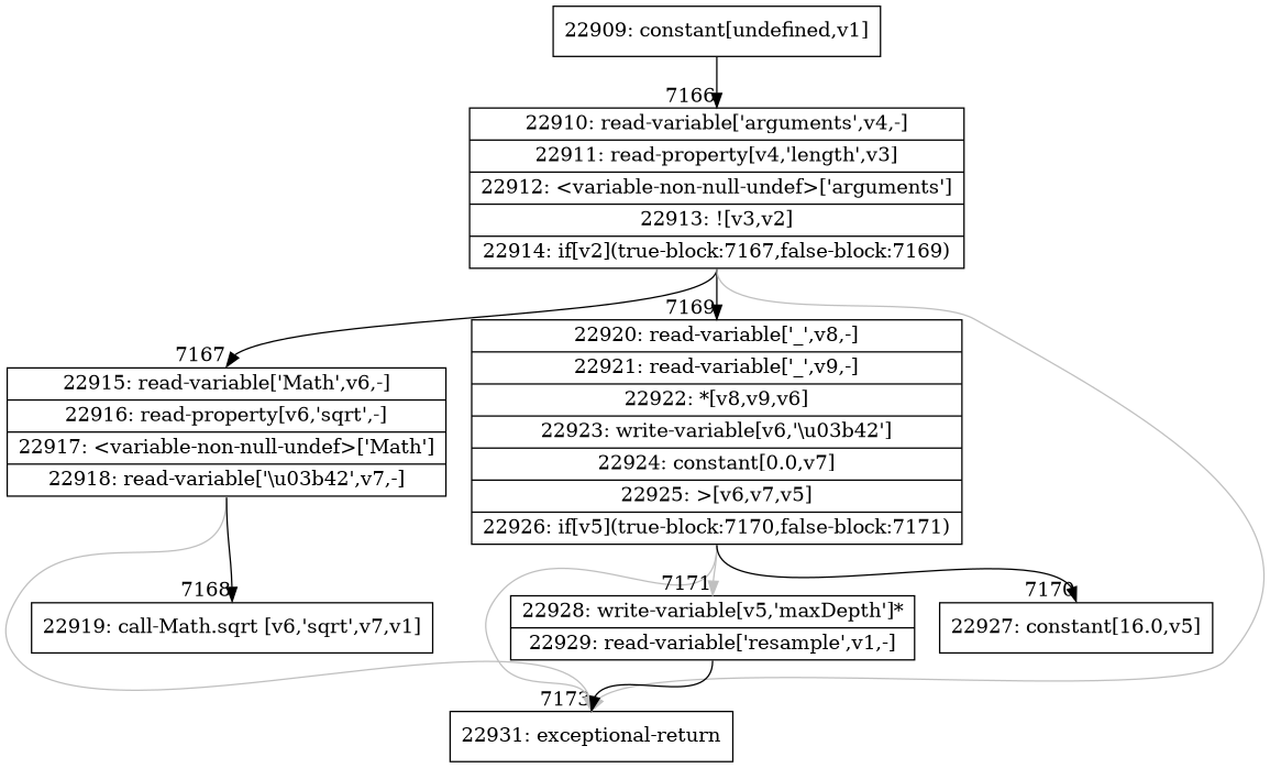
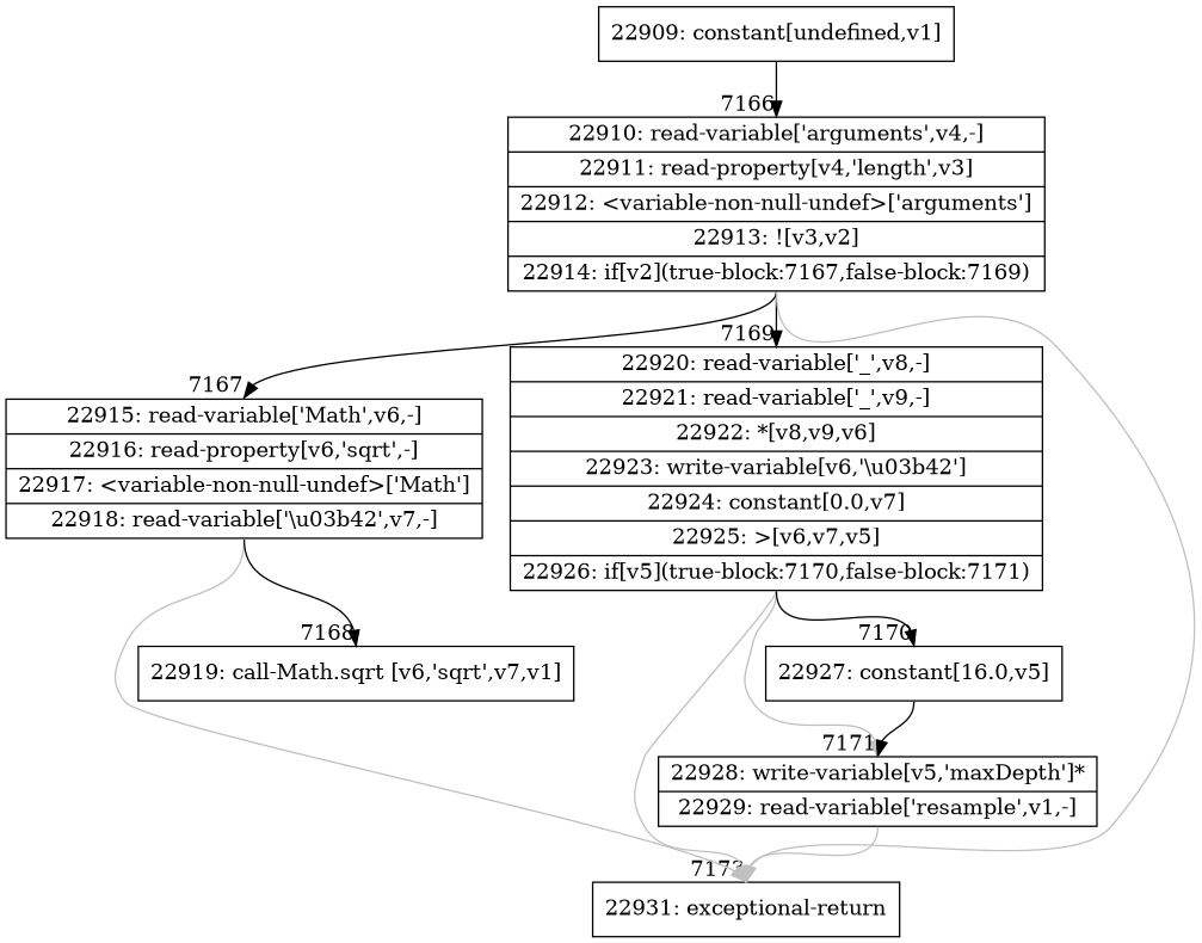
  digraph {
    rankdir=TD
    node [shape=record]
    edge [headport=n tailport=s]
    n1 [label="{22909: constant[undefined,v1]}"]
    n2 [label="{22910: read-variable['arguments',v4,-]|22911: read-property[v4,'length',v3]|22912: \<variable-non-null-undef\>['arguments']|22913: ![v3,v2]|22914: if[v2](true-block:7167,false-block:7169)}"]
    n3 [label="{22915: read-variable['Math',v6,-]|22916: read-property[v6,'sqrt',-]|22917: \<variable-non-null-undef\>['Math']|22918: read-variable['\\u03b42',v7,-]}"]
    n4 [label="{22920: read-variable['_',v8,-]|22921: read-variable['_',v9,-]|22922: *[v8,v9,v6]|22923: write-variable[v6,'\\u03b42']|22924: constant[0.0,v7]|22925: \>[v6,v7,v5]|22926: if[v5](true-block:7170,false-block:7171)}"]
    n5 [label="{22931: exceptional-return}"]
    n6 [label="{22919: call-Math.sqrt [v6,'sqrt',v7,v1]}"]
    n7 [label="{22928: write-variable[v5,'maxDepth']*|22929: read-variable['resample',v1,-]}"]
    n8 [label="{22927: constant[16.0,v5]}"]
    n1 -> n2 [headlabel="      7166"]
    n2 -> n3 [headlabel="      7167"]
    n2 -> n4 [headlabel="      7169"]
    n2 -> n5 [color=gray headlabel="      7173"]
    n3 -> n5 [color=gray]
    n3 -> n6 [headlabel="      7168"]
    n4 -> n5 [color=gray]
    n4 -> n7 [color=gray headlabel="      7171"]
    n4 -> n8 [headlabel="      7170"]
-   n7 -> n5 [color=black]
+   n7 -> n5 [color=gray]
+   n8 -> n7
  }
